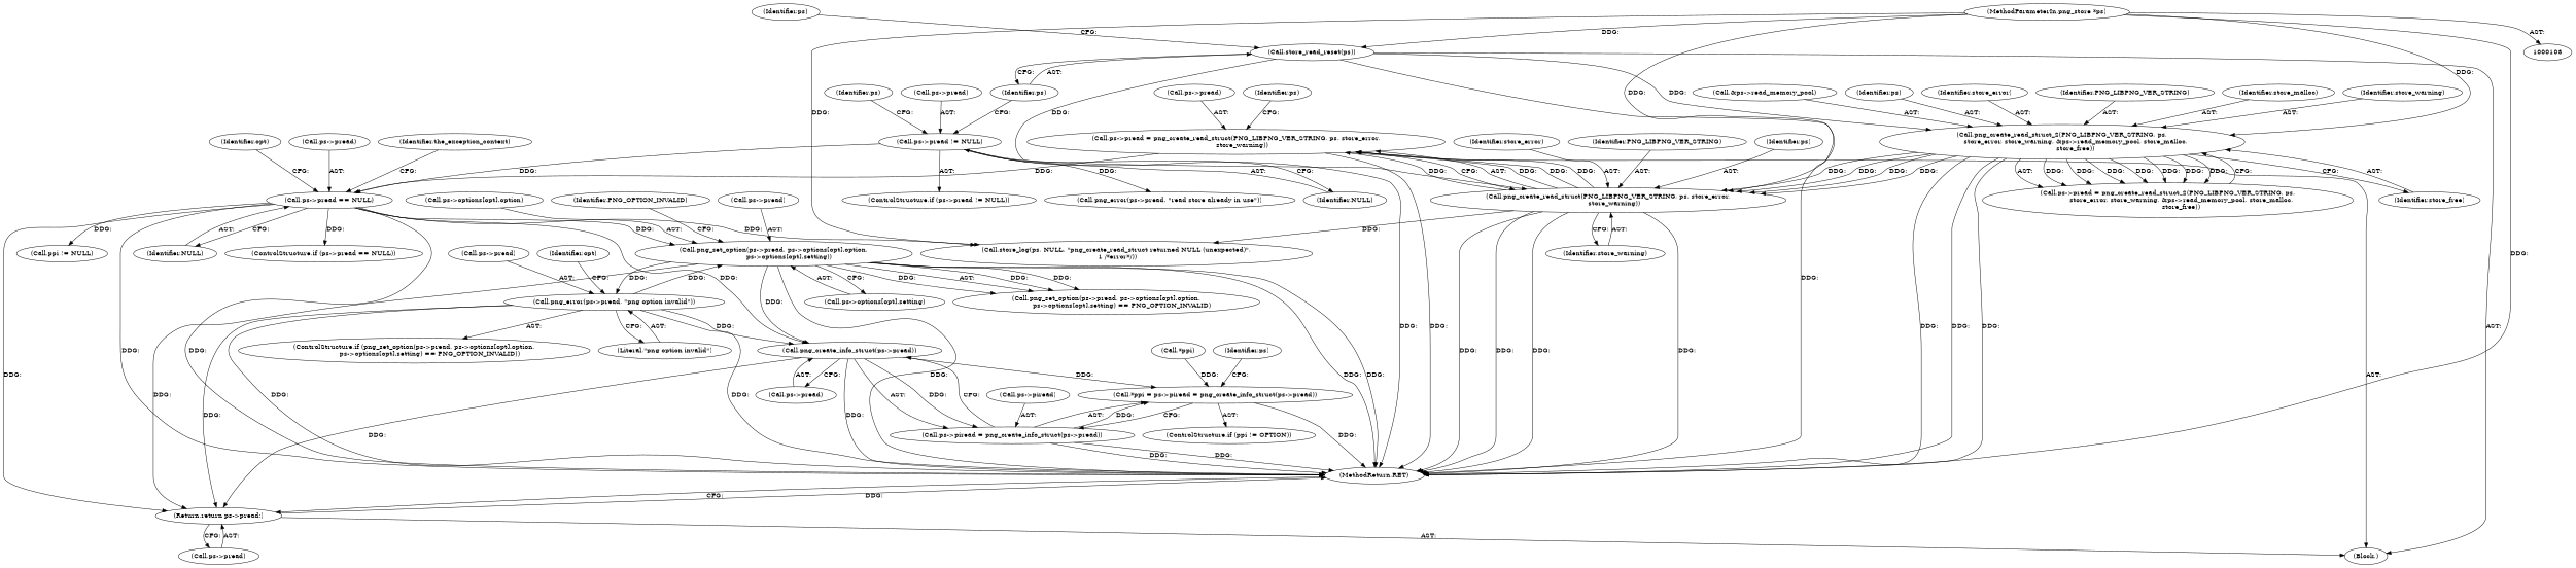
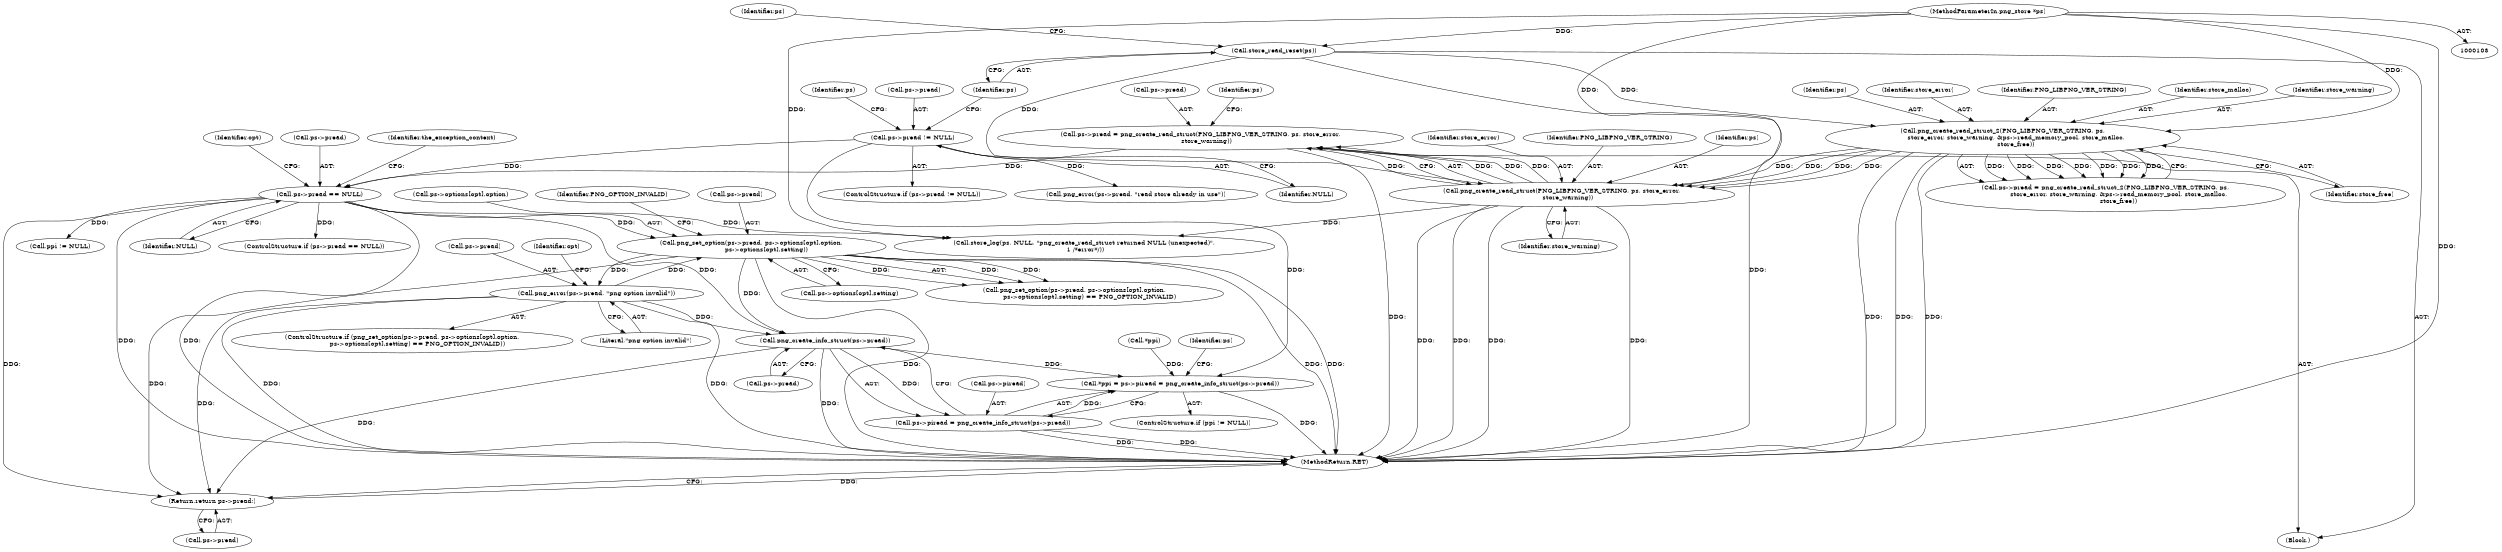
  digraph {
    n1 [label="(Call,png_create_info_struct(ps->pread))"]
    n2 [label="(Call,*ppi = ps->piread = png_create_info_struct(ps->pread))"]
    n3 [label="(Call,ps->piread = png_create_info_struct(ps->pread))"]
    n4 [label="(Return,return ps->pread;)"]
    n5 [label="(MethodReturn,RET)"]
    n6 [label="(Call,ps->pread)"]
-   n7 [label="(ControlStructure,if (ppi != OPTION))"]
+   n7 [label="(ControlStructure,if (ppi != NULL))"]
    n8 [label="(Block,)"]
    n9 [label="(Call,ps->pread)"]
    n10 [label="(Call,ps->pread == NULL)"]
    n11 [label="(Call,png_set_option(ps->pread, ps->options[opt].option,\n               ps->options[opt].setting))"]
    n12 [label="(ControlStructure,if (ps->pread == NULL))"]
    n13 [label="(Call,store_log(ps, NULL, \"png_create_read_struct returned NULL (unexpected)\",\n 1 /*error*/))"]
    n14 [label="(Call,ppi != NULL)"]
    n15 [label="(Identifier,NULL)"]
    n16 [label="(Call,png_error(ps->pread, \"png option invalid\"))"]
    n17 [label="(Call,png_set_option(ps->pread, ps->options[opt].option,\n               ps->options[opt].setting) == PNG_OPTION_INVALID)"]
    n18 [label="(Call,ps->options[opt].setting)"]
    n19 [label="(Call,ps->pread = png_create_read_struct(PNG_LIBPNG_VER_STRING, ps, store_error,\n      store_warning))"]
    n20 [label="(Call,png_create_read_struct(PNG_LIBPNG_VER_STRING, ps, store_error,\n      store_warning))"]
    n21 [label="(Identifier,store_warning)"]
    n22 [label="(Call,png_create_read_struct_2(PNG_LIBPNG_VER_STRING, ps,\n             store_error, store_warning, &ps->read_memory_pool, store_malloc,\n             store_free))"]
    n23 [label="(Identifier,store_free)"]
    n24 [label="(Call,ps->pread = png_create_read_struct_2(PNG_LIBPNG_VER_STRING, ps,\n             store_error, store_warning, &ps->read_memory_pool, store_malloc,\n             store_free))"]
    n25 [label="(Call,store_read_reset(ps))"]
    n26 [label="(Identifier,ps)"]
    n27 [label="(Call,ps->pread != NULL)"]
    n28 [label="(MethodParameterIn,png_store *ps)"]
    1000103
    n30 [label="(ControlStructure,if (ps->pread != NULL))"]
    n31 [label="(Call,png_error(ps->pread, \"read store already in use\"))"]
    n32 [label="(Identifier,NULL)"]
    n33 [label="(ControlStructure,if (png_set_option(ps->pread, ps->options[opt].option,\n               ps->options[opt].setting) == PNG_OPTION_INVALID))"]
    n34 [label="(Literal,\"png option invalid\")"]
    n35 [label="(Call,ps->pread)"]
    n36 [label="(Identifier,PNG_LIBPNG_VER_STRING)"]
    n37 [label="(Call,*ppi)"]
    n38 [label="(Identifier,opt)"]
    n39 [label="(Identifier,ps)"]
    n40 [label="(Identifier,store_malloc)"]
    n41 [label="(Call,ps->pread)"]
    n42 [label="(Identifier,ps)"]
    n43 [label="(Identifier,store_error)"]
    n44 [label="(Identifier,ps)"]
    n45 [label="(Call,ps->pread)"]
    n46 [label="(Call,ps->piread)"]
    n47 [label="(Identifier,store_warning)"]
    n48 [label="(Call,ps->options[opt].option)"]
    n49 [label="(Identifier,PNG_LIBPNG_VER_STRING)"]
    n50 [label="(Identifier,ps)"]
    n51 [label="(Call,ps->pread)"]
    n52 [label="(Identifier,the_exception_context)"]
-   n53 [label="(Call,&ps->read_memory_pool)"]
    n54 [label="(Identifier,ps)"]
    n55 [label="(Identifier,ps)"]
    n56 [label="(Call,ps->pread)"]
    n57 [label="(Identifier,opt)"]
    n58 [label="(Identifier,PNG_OPTION_INVALID)"]
    n59 [label="(Identifier,store_error)"]
    n1 -> n2 [label="DDG: "]
    n1 -> n3 [label="AST: "]
    n1 -> n3 [label="DDG: "]
    n1 -> n4 [label="DDG: "]
    n1 -> n5 [label="DDG: "]
    n1 -> n6 [label="CFG: "]
    n2 -> n3 [label="CFG: "]
    n2 -> n5 [label="DDG: "]
    n2 -> n7 [label="AST: "]
    n3 -> n1 [label="CFG: "]
    n3 -> n2 [label="AST: "]
    n3 -> n2 [label="DDG: "]
    n3 -> n5 [label="DDG: "]
    n3 -> n5 [label="DDG: "]
    n4 -> n5 [label="DDG: "]
-   n4 -> n8 [label="AST: "]
    n4 -> n9 [label="CFG: "]
    n5 -> n4 [label="CFG: "]
    n6 -> n1 [label="AST: "]
    n9 -> n4 [label="AST: "]
    n10 -> n1 [label="DDG: "]
    n10 -> n4 [label="DDG: "]
    n10 -> n5 [label="DDG: "]
    n10 -> n5 [label="DDG: "]
    n10 -> n11 [label="DDG: "]
    n10 -> n12 [label="DDG: "]
    n10 -> n13 [label="DDG: "]
    n10 -> n14 [label="DDG: "]
    n10 -> n15 [label="CFG: "]
    n11 -> n1 [label="DDG: "]
    n11 -> n4 [label="DDG: "]
    n11 -> n5 [label="DDG: "]
    n11 -> n5 [label="DDG: "]
    n11 -> n5 [label="DDG: "]
    n11 -> n16 [label="DDG: "]
    n11 -> n17 [label="AST: "]
    n11 -> n17 [label="DDG: "]
    n11 -> n17 [label="DDG: "]
    n11 -> n17 [label="DDG: "]
    n11 -> n18 [label="CFG: "]
    n15 -> n10 [label="AST: "]
    n16 -> n1 [label="DDG: "]
    n16 -> n4 [label="DDG: "]
    n16 -> n5 [label="DDG: "]
    n16 -> n5 [label="DDG: "]
    n16 -> n11 [label="DDG: "]
    n16 -> n33 [label="AST: "]
    n16 -> n34 [label="CFG: "]
    n18 -> n11 [label="AST: "]
    n19 -> n5 [label="DDG: "]
    n19 -> n8 [label="AST: "]
    n19 -> n10 [label="DDG: "]
    n19 -> n20 [label="CFG: "]
    n20 -> n5 [label="DDG: "]
    n20 -> n5 [label="DDG: "]
    n20 -> n5 [label="DDG: "]
    n20 -> n5 [label="DDG: "]
    n20 -> n13 [label="DDG: "]
    n20 -> n19 [label="AST: "]
    n20 -> n19 [label="DDG: "]
    n20 -> n19 [label="DDG: "]
    n20 -> n19 [label="DDG: "]
    n20 -> n19 [label="DDG: "]
    n20 -> n21 [label="CFG: "]
    n21 -> n20 [label="AST: "]
    n22 -> n5 [label="DDG: "]
    n22 -> n5 [label="DDG: "]
    n22 -> n5 [label="DDG: "]
    n22 -> n20 [label="DDG: "]
    n22 -> n20 [label="DDG: "]
    n22 -> n20 [label="DDG: "]
    n22 -> n20 [label="DDG: "]
    n22 -> n23 [label="CFG: "]
    n22 -> n24 [label="AST: "]
    n22 -> n24 [label="DDG: "]
    n22 -> n24 [label="DDG: "]
    n22 -> n24 [label="DDG: "]
    n22 -> n24 [label="DDG: "]
    n22 -> n24 [label="DDG: "]
    n22 -> n24 [label="DDG: "]
    n22 -> n24 [label="DDG: "]
    n23 -> n22 [label="AST: "]
    n24 -> n22 [label="CFG: "]
    n25 -> n5 [label="DDG: "]
    n25 -> n8 [label="AST: "]
    n25 -> n20 [label="DDG: "]
    n25 -> n22 [label="DDG: "]
    n25 -> n26 [label="CFG: "]
    n26 -> n25 [label="AST: "]
    n26 -> n27 [label="CFG: "]
-   n27 -> n5 [label="DDG: "]
+   n27 -> n2 [label="DDG: "]
    n27 -> n10 [label="DDG: "]
    n27 -> n30 [label="AST: "]
    n27 -> n31 [label="DDG: "]
    n27 -> n32 [label="CFG: "]
    n28 -> n5 [label="DDG: "]
    n28 -> n13 [label="DDG: "]
    n28 -> n20 [label="DDG: "]
    n28 -> n22 [label="DDG: "]
    n28 -> n25 [label="DDG: "]
    n28 -> 1000103 [label="AST: "]
    n32 -> n27 [label="AST: "]
    n34 -> n16 [label="AST: "]
    n35 -> n19 [label="AST: "]
    n36 -> n22 [label="AST: "]
    n37 -> n2 [label="DDG: "]
    n38 -> n10 [label="CFG: "]
    n39 -> n25 [label="CFG: "]
    n40 -> n22 [label="AST: "]
    n41 -> n10 [label="AST: "]
    n42 -> n2 [label="CFG: "]
    n43 -> n20 [label="AST: "]
    n44 -> n19 [label="CFG: "]
    n45 -> n11 [label="AST: "]
    n46 -> n3 [label="AST: "]
    n47 -> n22 [label="AST: "]
    n48 -> n11 [label="AST: "]
    n49 -> n20 [label="AST: "]
    n50 -> n27 [label="CFG: "]
    n51 -> n16 [label="AST: "]
    n52 -> n10 [label="CFG: "]
-   n53 -> n22 [label="AST: "]
    n54 -> n20 [label="AST: "]
    n55 -> n22 [label="AST: "]
    n56 -> n27 [label="AST: "]
    n57 -> n16 [label="CFG: "]
    n58 -> n11 [label="CFG: "]
    n59 -> n22 [label="AST: "]
  }
